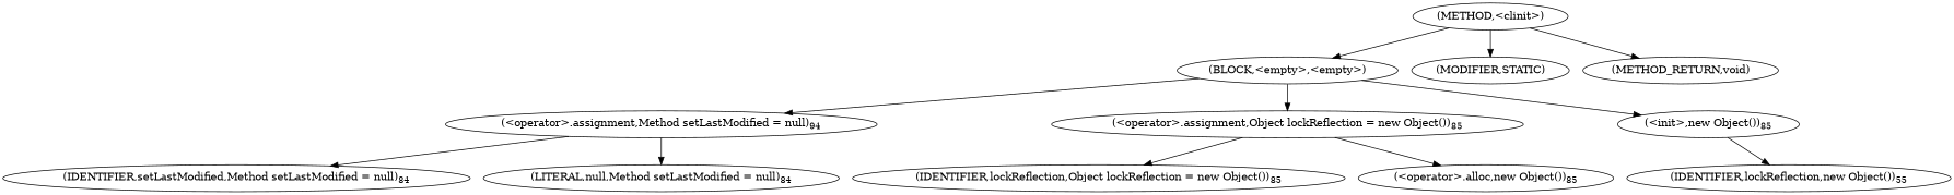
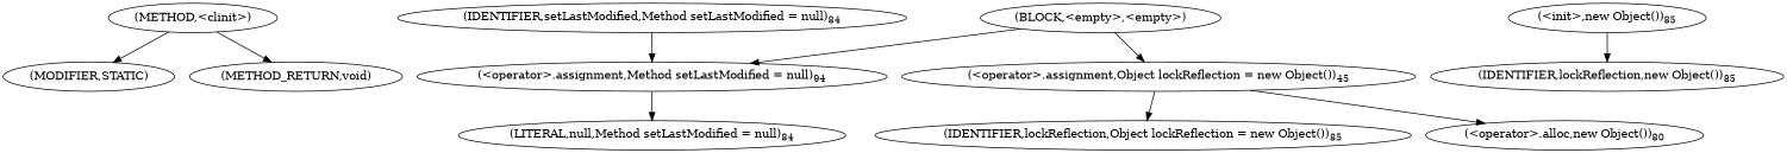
  digraph {
    n1 [label=<(METHOD,&lt;clinit&gt;)>]
    n2 [label=<(BLOCK,&lt;empty&gt;,&lt;empty&gt;)>]
    n3 [label=<(MODIFIER,STATIC)>]
    n4 [label=<(METHOD_RETURN,void)>]
    n5 [label=<(&lt;operator&gt;.assignment,Method setLastModified = null)<SUB>94</SUB>>]
-   n6 [label=<(&lt;operator&gt;.assignment,Object lockReflection = new Object())<SUB>85</SUB>>]
+   n6 [label=<(&lt;operator&gt;.assignment,Object lockReflection = new Object())<SUB>45</SUB>>]
    n7 [label=<(&lt;init&gt;,new Object())<SUB>85</SUB>>]
    n8 [label=<(IDENTIFIER,setLastModified,Method setLastModified = null)<SUB>84</SUB>>]
    n9 [label=<(LITERAL,null,Method setLastModified = null)<SUB>84</SUB>>]
    n10 [label=<(IDENTIFIER,lockReflection,Object lockReflection = new Object())<SUB>85</SUB>>]
-   n11 [label=<(&lt;operator&gt;.alloc,new Object())<SUB>85</SUB>>]
-   n12 [label=<(IDENTIFIER,lockReflection,new Object())<SUB>55</SUB>>]
-   n1 -> n2
+   n11 [label=<(&lt;operator&gt;.alloc,new Object())<SUB>80</SUB>>]
+   n12 [label=<(IDENTIFIER,lockReflection,new Object())<SUB>85</SUB>>]
    n1 -> n3
    n1 -> n4
    n2 -> n5
    n2 -> n6
-   n2 -> n7
-   n5 -> n8
+   n8 -> n5
    n5 -> n9
    n6 -> n10
    n6 -> n11
    n7 -> n12
  }
